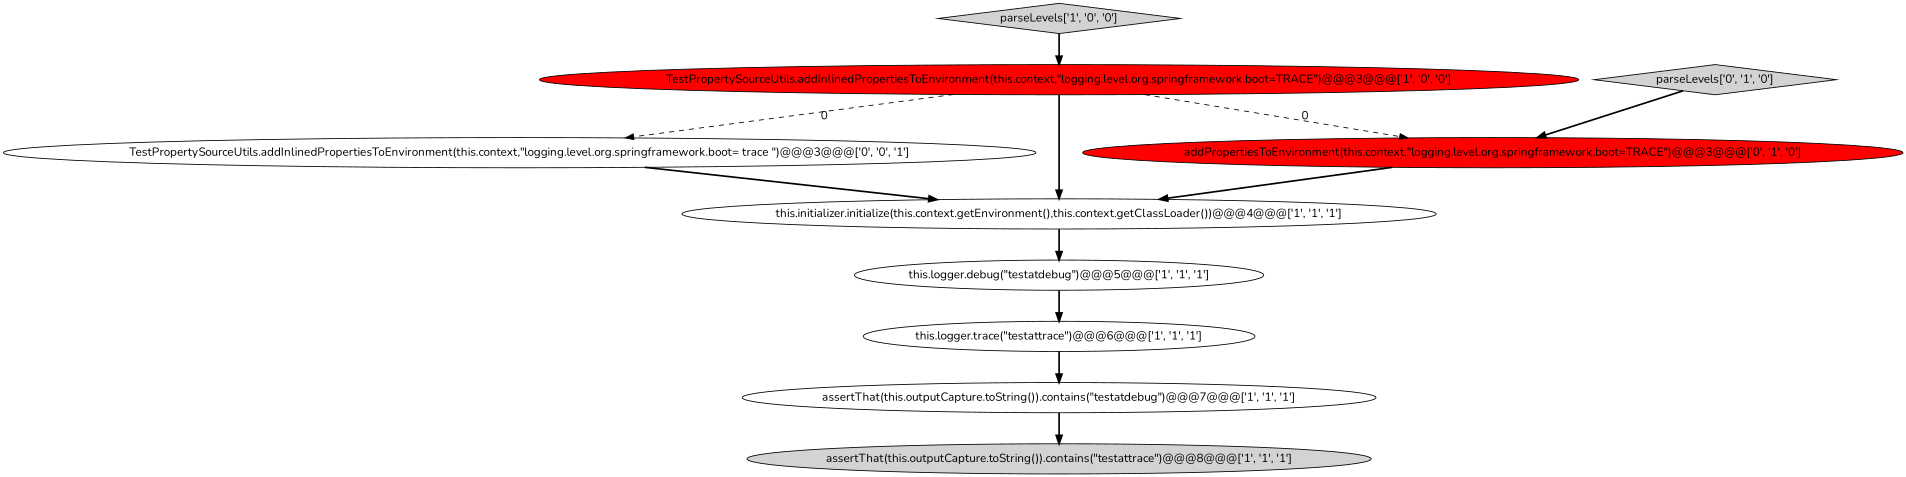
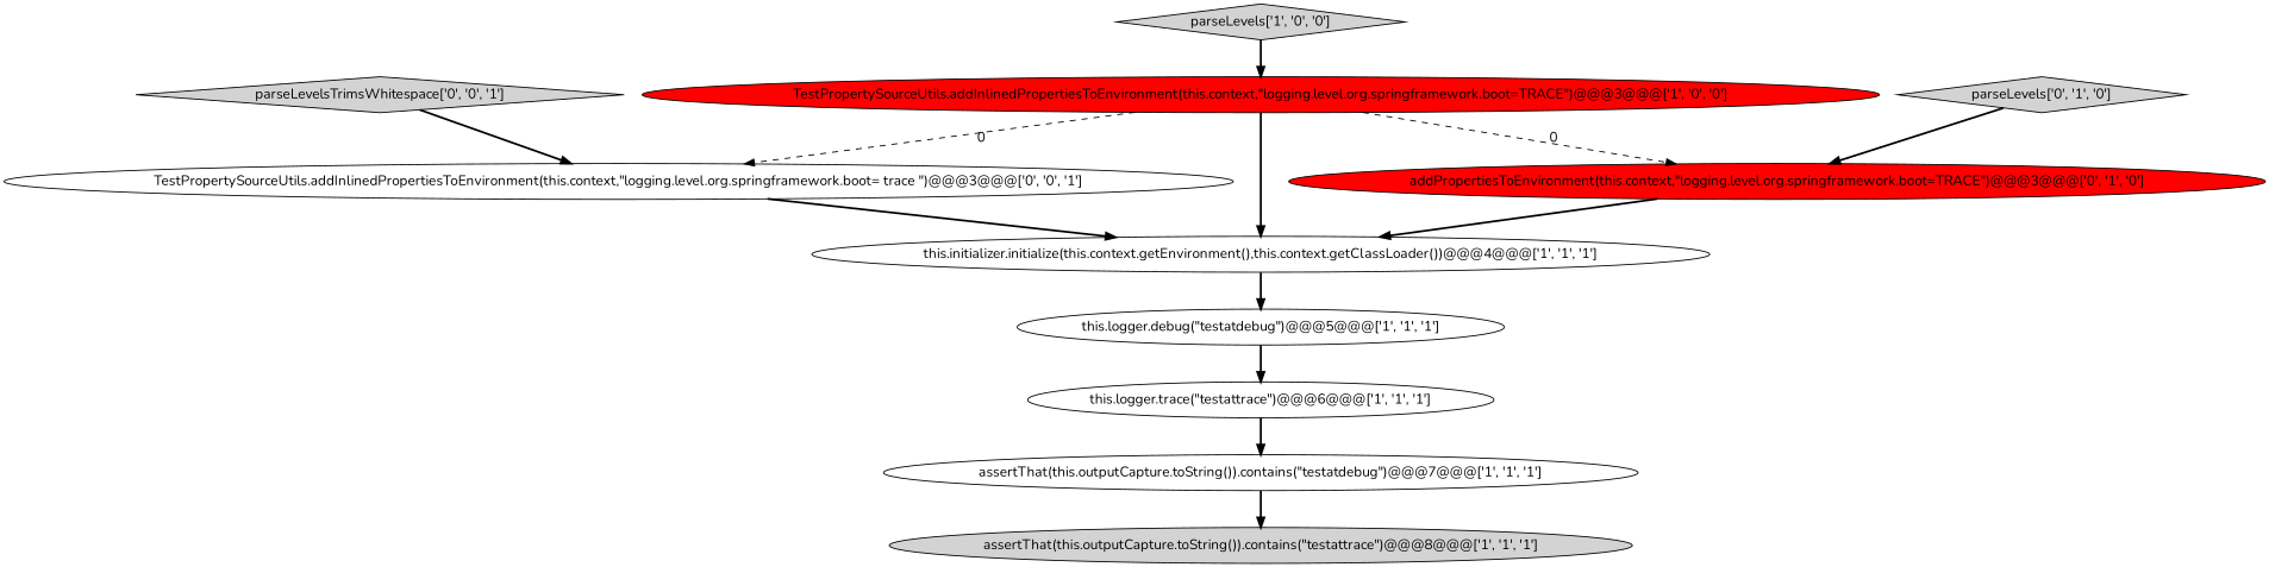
  digraph {
    fontname=Nunito
    node [fillcolor=white shape=ellipse style=filled fontname=Nunito]
    edge [style=bold fontname=Nunito]
+   n1 [fillcolor=lightgray label="parseLevelsTrimsWhitespace['0', '0', '1']" shape=diamond]
    n2 [label="TestPropertySourceUtils.addInlinedPropertiesToEnvironment(this.context,\"logging.level.org.springframework.boot= trace \")@@@3@@@['0', '0', '1']"]
    n3 [fillcolor=red label="TestPropertySourceUtils.addInlinedPropertiesToEnvironment(this.context,\"logging.level.org.springframework.boot=TRACE\")@@@3@@@['1', '0', '0']"]
    n4 [label="this.initializer.initialize(this.context.getEnvironment(),this.context.getClassLoader())@@@4@@@['1', '1', '1']"]
    n5 [fillcolor=red label="addPropertiesToEnvironment(this.context,\"logging.level.org.springframework.boot=TRACE\")@@@3@@@['0', '1', '0']"]
    n6 [label="this.logger.debug(\"testatdebug\")@@@5@@@['1', '1', '1']"]
    n7 [label="this.logger.trace(\"testattrace\")@@@6@@@['1', '1', '1']"]
    n8 [label="assertThat(this.outputCapture.toString()).contains(\"testatdebug\")@@@7@@@['1', '1', '1']"]
    n9 [fillcolor=lightgray label="assertThat(this.outputCapture.toString()).contains(\"testattrace\")@@@8@@@['1', '1', '1']"]
    n10 [fillcolor=lightgray label="parseLevels['0', '1', '0']" shape=diamond]
    n11 [fillcolor=lightgray label="parseLevels['1', '0', '0']" shape=diamond]
+   n1 -> n2
    n2 -> n4
    n3 -> n2 [label=0 style=dashed]
    n3 -> n4
    n3 -> n5 [label=0 style=dashed]
    n4 -> n6
    n5 -> n4
    n6 -> n7
    n7 -> n8
    n8 -> n9
    n10 -> n5
    n11 -> n3
  }
